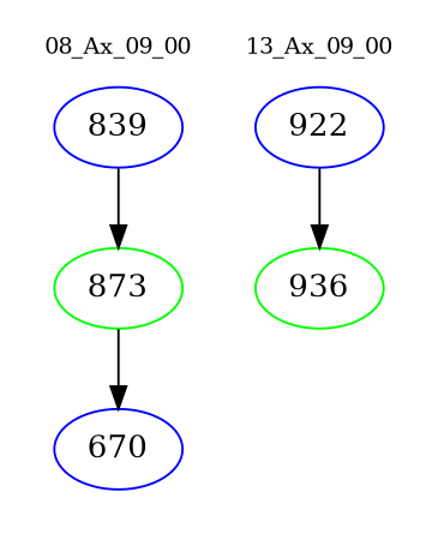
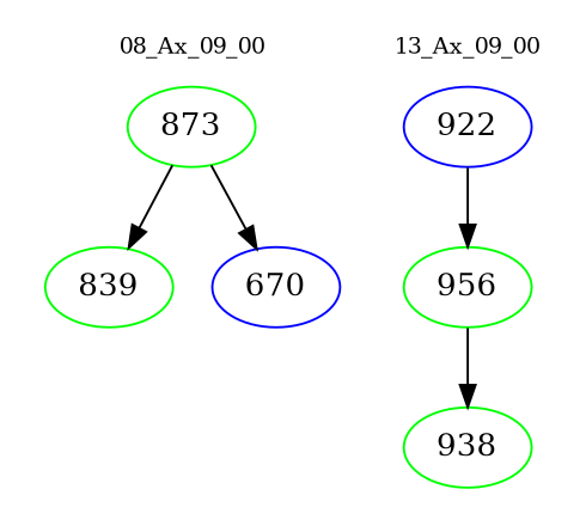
  digraph {
    node [color=green]
    edge [color=black]
    n1 [label=873]
-   n2 [color=blue label=839]
+   n2 [label=839]
    n3 [color=blue label=670]
-   n4 [label=936]
+   n4 [label=956]
    n5 [color=blue label=922]
+   n6 [label=938]
    subgraph cluster_1 {
      color=white
      fontsize=10
      label="08_Ax_09_00"
      n1
      n2
      n3
    }
    subgraph cluster_2 {
      color=white
      fontsize=10
      label="13_Ax_09_00"
      n4
      n5
+     n6
    }
-   n2 -> n1
+   n1 -> n2
    n1 -> n3
+   n4 -> n6
    n5 -> n4
  }
